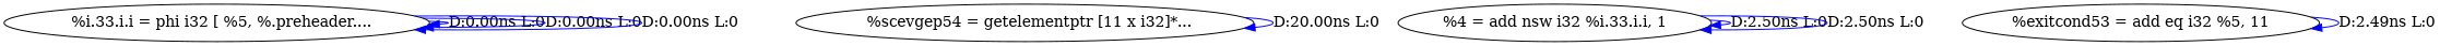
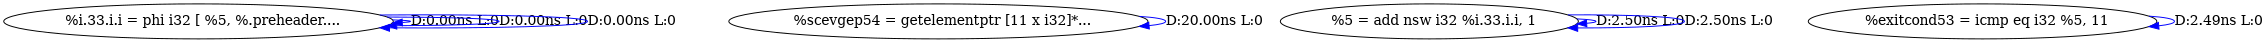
  digraph {
    edge [color=blue]
    n1 [label="  %i.33.i.i = phi i32 [ %5, %.preheader...."]
    n2 [label="  %scevgep54 = getelementptr [11 x i32]*..."]
-   n3 [label="%4 = add nsw i32 %i.33.i.i, 1"]
-   n4 [label="%exitcond53 = add eq i32 %5, 11"]
+   n3 [label="  %5 = add nsw i32 %i.33.i.i, 1"]
+   n4 [label="  %exitcond53 = icmp eq i32 %5, 11"]
    n1 -> n1 [label="D:0.00ns L:0"]
    n1 -> n1 [label="D:0.00ns L:0"]
    n1 -> n1 [label="D:0.00ns L:0"]
    n2 -> n2 [label="D:20.00ns L:0"]
    n3 -> n3 [label="D:2.50ns L:0"]
    n3 -> n3 [label="D:2.50ns L:0"]
    n4 -> n4 [label="D:2.49ns L:0"]
  }
